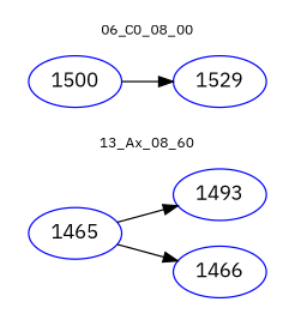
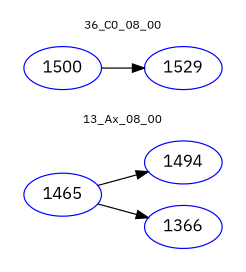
  digraph {
    fontname="IBM Plex Sans"
    rankdir=LR
    node [color=blue fontname="IBM Plex Sans"]
    edge [color=black fontname="IBM Plex Sans"]
    n1 [label=1465]
-   n2 [label=1466]
-   n3 [label=1493]
+   n2 [label=1366]
+   n3 [label=1494]
    n4 [label=1500]
    n5 [label=1529]
    subgraph cluster_1 {
      color=white
      fontsize=10
-     label="13_Ax_08_60"
+     label="13_Ax_08_00"
      n1
      n2
      n3
    }
    subgraph cluster_2 {
      color=white
      fontsize=10
-     label="06_C0_08_00"
+     label="36_C0_08_00"
      n4
      n5
    }
    n1 -> n2
    n1 -> n3
    n4 -> n5
  }
